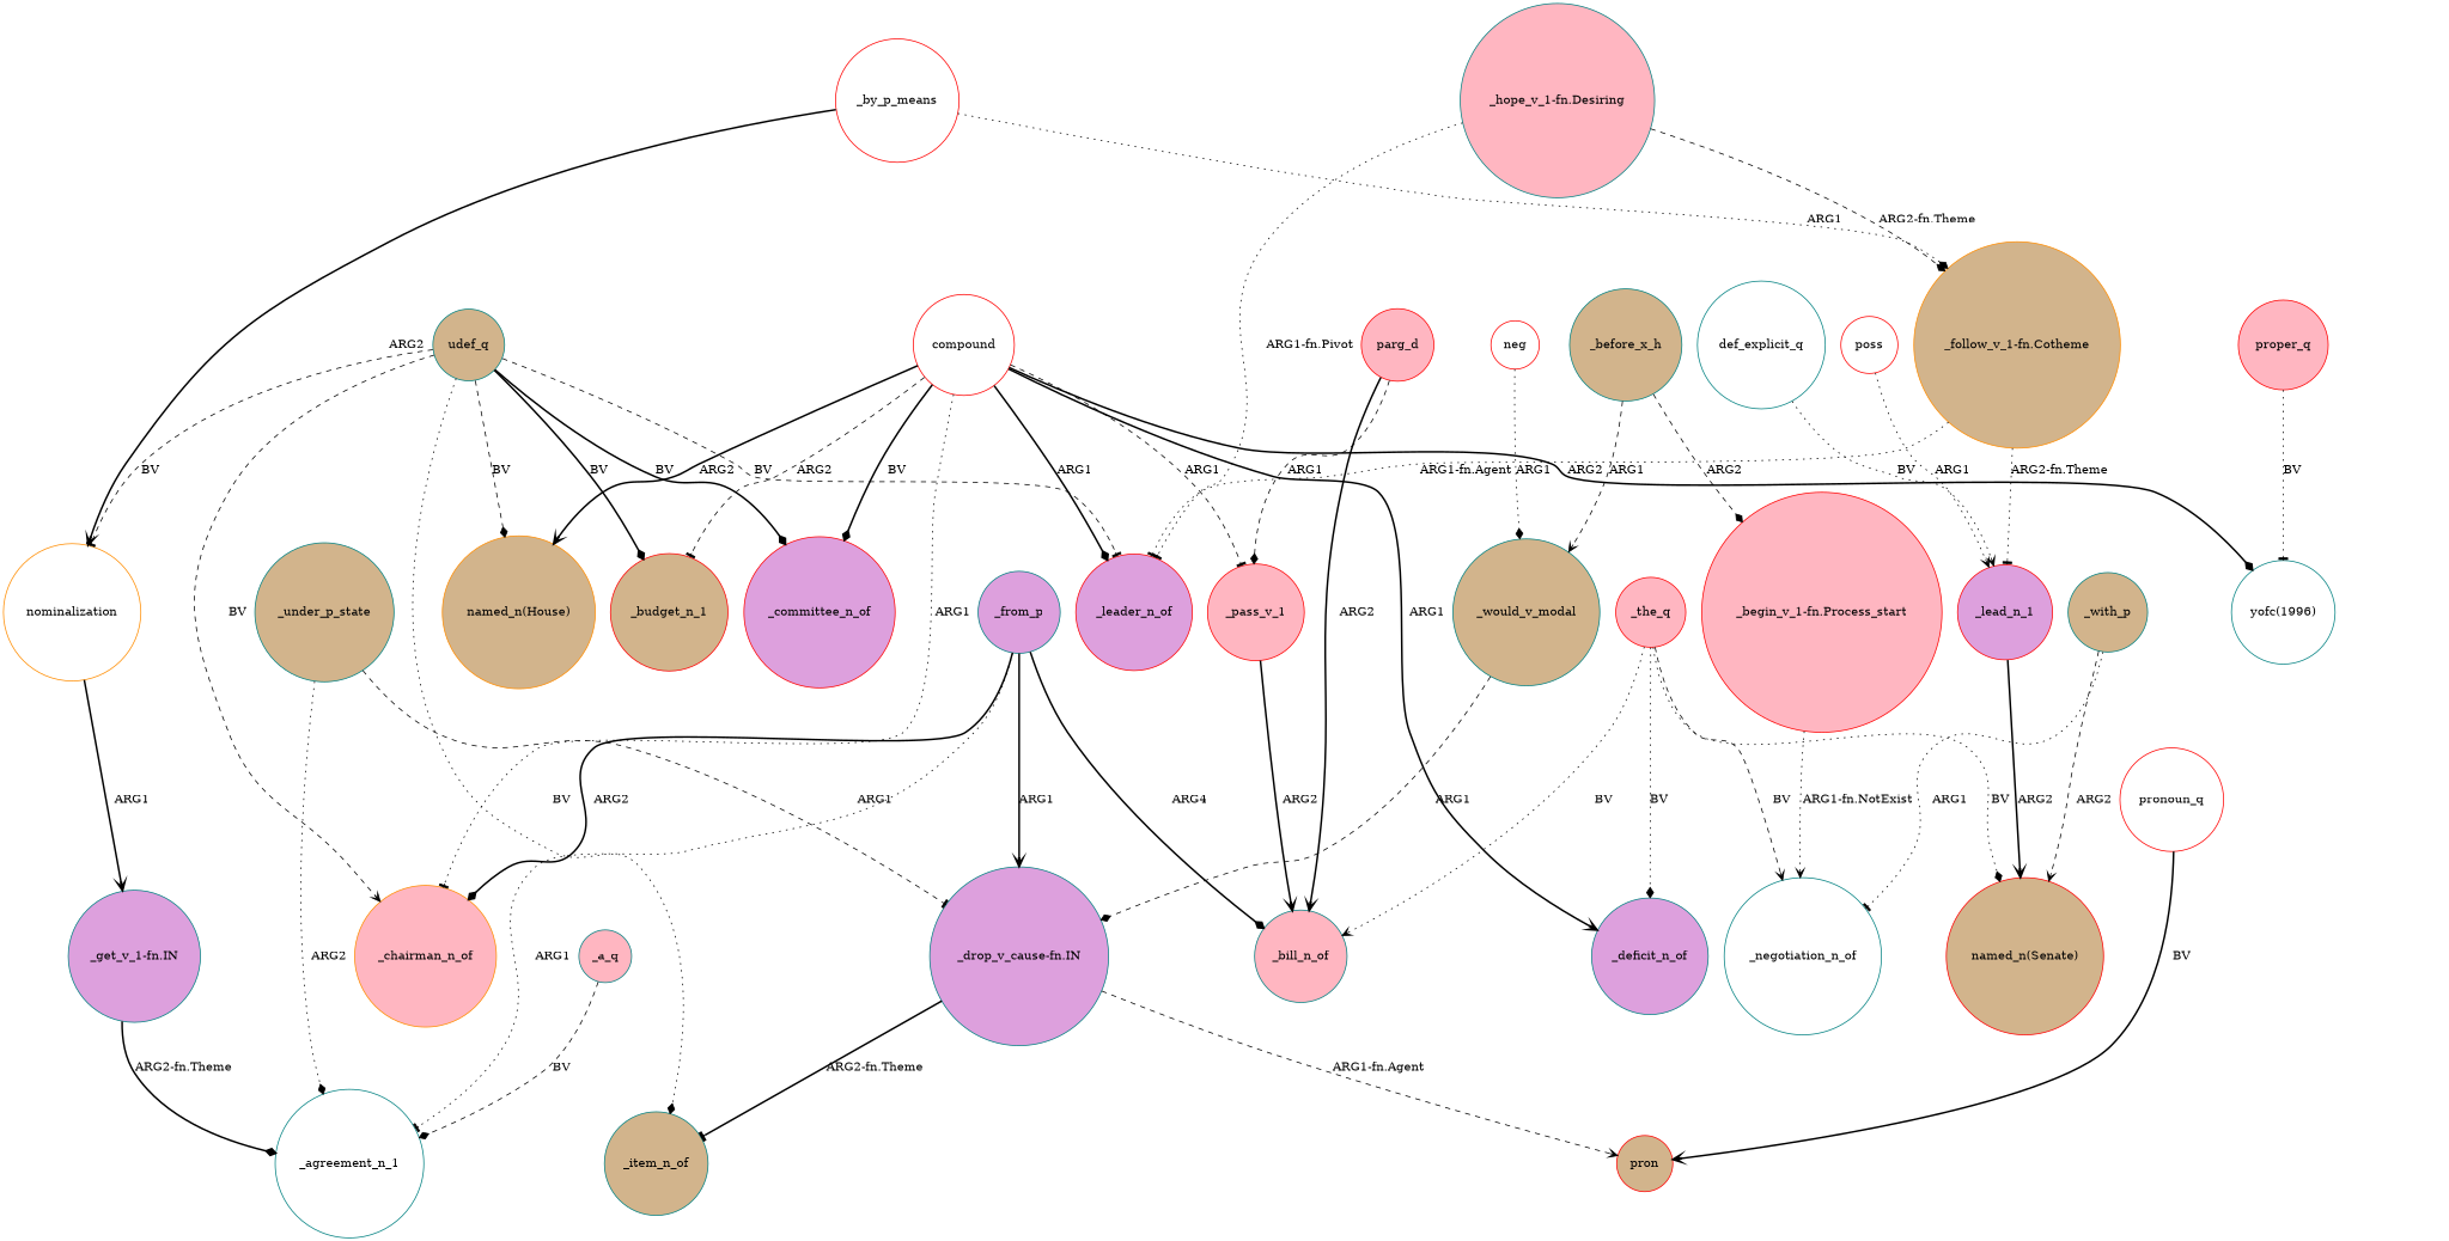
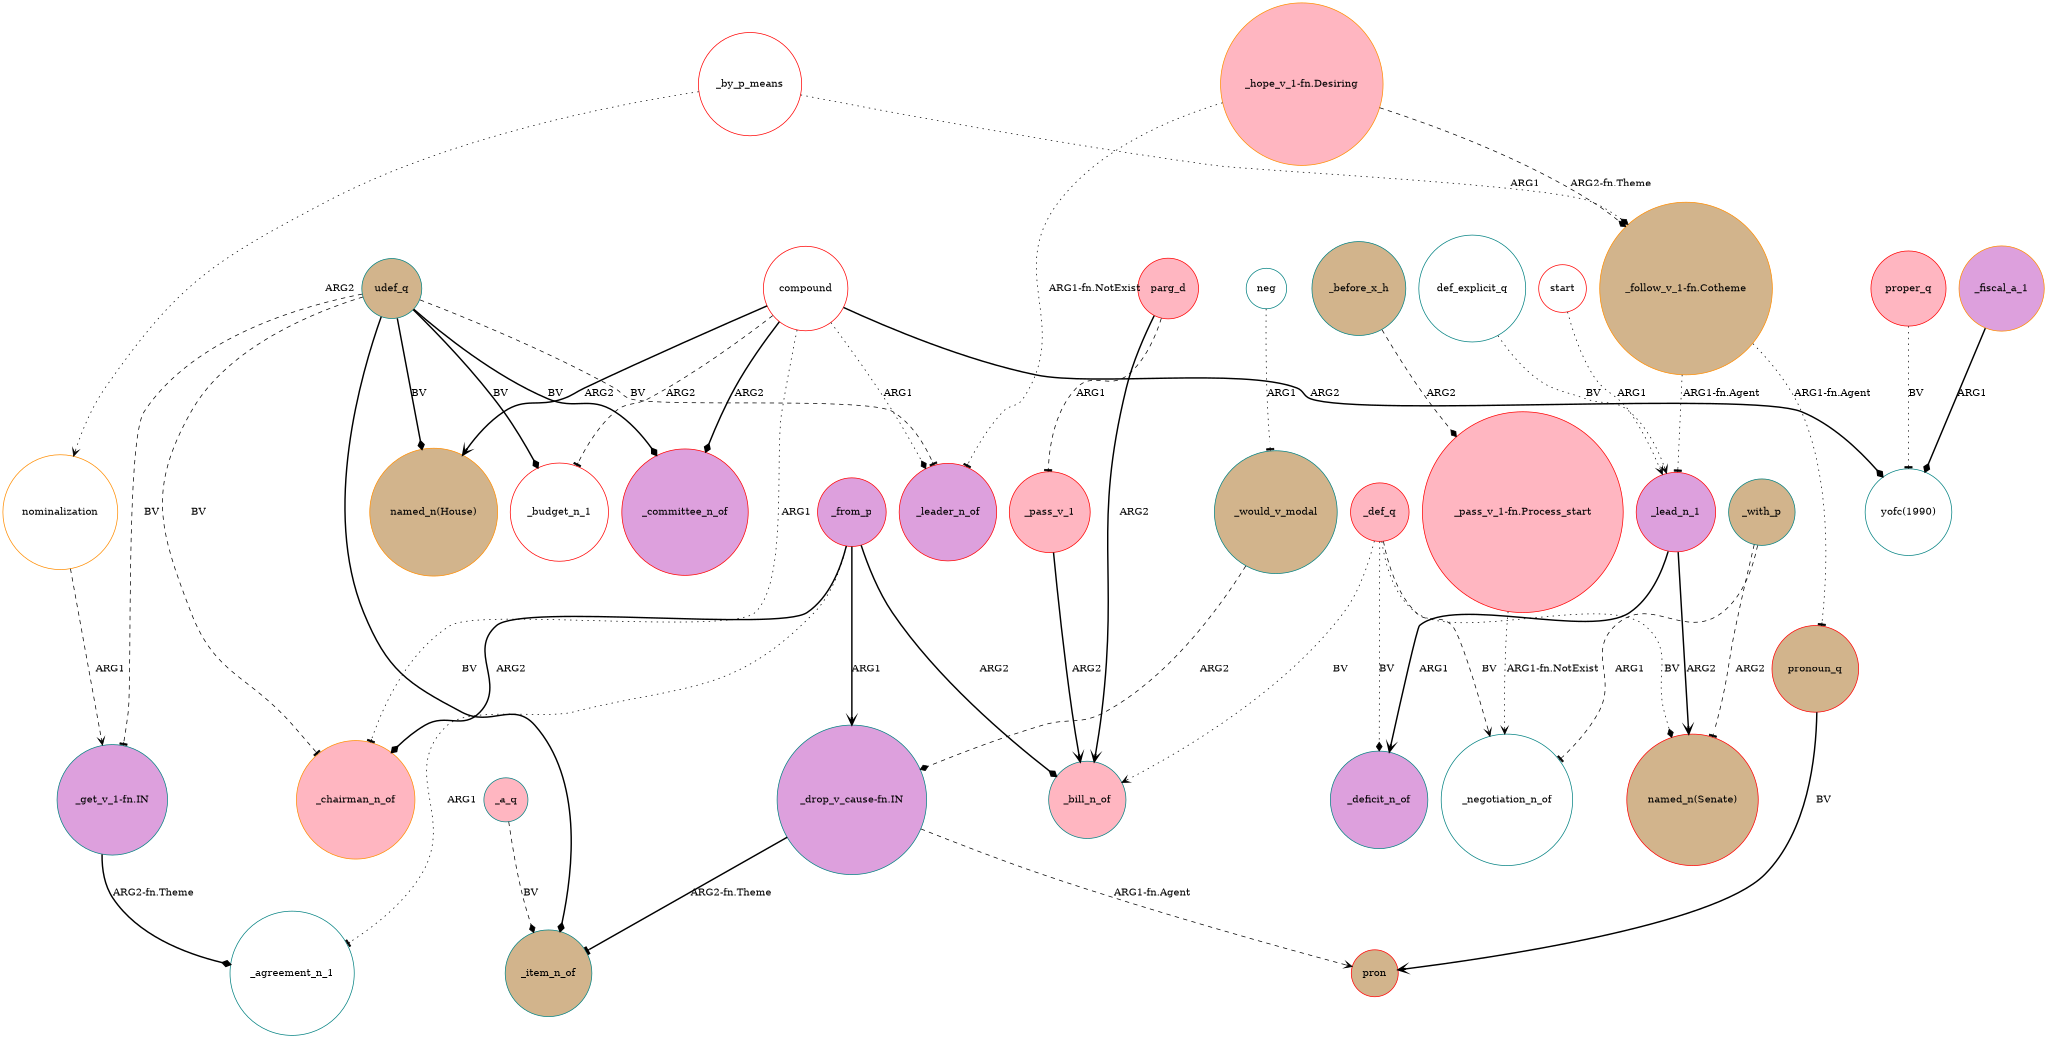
  digraph {
    node [color=teal fillcolor=tan shape=circle style=filled]
    edge [arrowhead=diamond style=bold]
    "named_n(House)" [color=darkorange]
    udef_q
    nominalization [color=darkorange fillcolor=white]
    _chairman_n_of [color=darkorange fillcolor=lightpink]
    _committee_n_of [color=red fillcolor=plum]
    _leader_n_of [color=red fillcolor=plum]
    _item_n_of
-   _budget_n_1 [color=red]
+   _budget_n_1 [color=red fillcolor=white]
    "_get_v_1-fn.IN" [fillcolor=plum]
    _agreement_n_1 [fillcolor=white]
-   _from_p [fillcolor=plum]
+   _from_p [color=red fillcolor=plum]
    _bill_n_of [fillcolor=lightpink]
    "_drop_v_cause-fn.IN" [fillcolor=plum]
    pron [color=red]
-   _the_q [color=red fillcolor=lightpink]
+   _the_q [color=red fillcolor=lightpink label=_def_q]
    _negotiation_n_of [fillcolor=white]
    _deficit_n_of [fillcolor=plum]
    "named_n(Senate)" [color=red]
    _pass_v_1 [color=red fillcolor=lightpink]
-   neg [color=red fillcolor=white]
+   neg [fillcolor=white]
    _would_v_modal
    compound [color=red fillcolor=white]
-   "yofc(1990)" [fillcolor=white label="yofc(1996)"]
+   "yofc(1990)" [fillcolor=white]
    _with_p
    _by_p_means [color=red fillcolor=white]
    "_follow_v_1-fn.Cotheme" [color=darkorange]
    _lead_n_1 [color=red fillcolor=plum]
    _before_x_h
-   "_begin_v_1-fn.Process_start" [color=red fillcolor=lightpink]
+   "_begin_v_1-fn.Process_start" [color=red fillcolor=lightpink label="_pass_v_1-fn.Process_start"]
    parg_d [color=red fillcolor=lightpink]
    def_explicit_q [fillcolor=white]
-   _under_p_state
-   "_hope_v_1-fn.Desiring" [fillcolor=lightpink]
+   "_hope_v_1-fn.Desiring" [color=darkorange fillcolor=lightpink]
    proper_q [color=red fillcolor=lightpink]
-   pronoun_q [color=red fillcolor=white]
+   pronoun_q [color=red]
    _a_q [fillcolor=lightpink]
-   poss [color=red fillcolor=white]
-   udef_q -> "named_n(House)" [label=BV style=dashed]
-   udef_q -> nominalization [arrowhead=tee label=BV style=dashed]
-   udef_q -> _chairman_n_of [arrowhead=vee label=BV style=dashed]
+   poss [color=red fillcolor=white label=start]
+   _fiscal_a_1 [color=darkorange fillcolor=plum]
+   udef_q -> "named_n(House)" [label=BV]
+   udef_q -> "_get_v_1-fn.IN" [arrowhead=tee label=BV style=dashed]
+   udef_q -> _chairman_n_of [arrowhead=tee label=BV style=dashed]
    udef_q -> _committee_n_of [label=BV]
    udef_q -> _leader_n_of [arrowhead=tee label=BV style=dashed]
-   udef_q -> _item_n_of [label=BV style=dotted]
+   udef_q -> _item_n_of [label=BV]
    udef_q -> _budget_n_1 [label=BV]
-   nominalization -> "_get_v_1-fn.IN" [arrowhead=vee label=ARG1]
+   nominalization -> "_get_v_1-fn.IN" [arrowhead=vee label=ARG1 style=dashed]
    "_get_v_1-fn.IN" -> _agreement_n_1 [label="ARG2-fn.Theme"]
    _from_p -> _chairman_n_of [label=ARG2]
    _from_p -> _agreement_n_1 [arrowhead=tee label=ARG1 style=dotted]
-   _from_p -> _bill_n_of [label=ARG4]
+   _from_p -> _bill_n_of [label=ARG2]
    _from_p -> "_drop_v_cause-fn.IN" [arrowhead=vee label=ARG1]
    "_drop_v_cause-fn.IN" -> _item_n_of [arrowhead=tee label="ARG2-fn.Theme"]
    "_drop_v_cause-fn.IN" -> pron [arrowhead=vee label="ARG1-fn.Agent" style=dashed]
    _the_q -> _bill_n_of [arrowhead=vee label=BV style=dotted]
    _the_q -> _negotiation_n_of [arrowhead=vee label=BV style=dashed]
    _the_q -> _deficit_n_of [label=BV style=dotted]
    _the_q -> "named_n(Senate)" [label=BV style=dotted]
    _pass_v_1 -> _bill_n_of [arrowhead=vee label=ARG2]
-   neg -> _would_v_modal [label=ARG1 style=dotted]
-   _would_v_modal -> "_drop_v_cause-fn.IN" [label=ARG1 style=dashed]
+   neg -> _would_v_modal [arrowhead=tee label=ARG1 style=dotted]
+   _would_v_modal -> "_drop_v_cause-fn.IN" [label=ARG2 style=dashed]
    compound -> "named_n(House)" [arrowhead=vee label=ARG2]
    compound -> _chairman_n_of [arrowhead=tee label=ARG1 style=dotted]
-   compound -> _committee_n_of [label=BV]
-   compound -> _leader_n_of [label=ARG1]
+   compound -> _committee_n_of [label=ARG2]
+   compound -> _leader_n_of [label=ARG1 style=dotted]
    compound -> _budget_n_1 [arrowhead=tee label=ARG2 style=dashed]
-   compound -> _deficit_n_of [arrowhead=vee label=ARG1]
-   compound -> _pass_v_1 [arrowhead=tee label=ARG1 style=dashed]
+   _lead_n_1 -> _deficit_n_of [arrowhead=vee label=ARG1]
    compound -> "yofc(1990)" [label=ARG2]
-   _with_p -> _negotiation_n_of [arrowhead=tee label=ARG1 style=dotted]
-   _with_p -> "named_n(Senate)" [arrowhead=vee label=ARG2 style=dashed]
-   _by_p_means -> nominalization [arrowhead=vee label=ARG2]
+   _with_p -> _negotiation_n_of [arrowhead=tee label=ARG1 style=dashed]
+   _with_p -> "named_n(Senate)" [arrowhead=tee label=ARG2 style=dashed]
+   _by_p_means -> nominalization [arrowhead=vee label=ARG2 style=dotted]
    _by_p_means -> "_follow_v_1-fn.Cotheme" [label=ARG1 style=dotted]
-   "_follow_v_1-fn.Cotheme" -> _leader_n_of [arrowhead=tee label="ARG1-fn.Agent" style=dotted]
-   "_follow_v_1-fn.Cotheme" -> _lead_n_1 [arrowhead=tee label="ARG2-fn.Theme" style=dotted]
+   "_follow_v_1-fn.Cotheme" -> pronoun_q [arrowhead=tee label="ARG1-fn.Agent" style=dotted]
+   "_follow_v_1-fn.Cotheme" -> _lead_n_1 [arrowhead=tee label="ARG1-fn.Agent" style=dotted]
    _lead_n_1 -> "named_n(Senate)" [arrowhead=vee label=ARG2]
-   _before_x_h -> _would_v_modal [arrowhead=vee label=ARG1 style=dashed]
    _before_x_h -> "_begin_v_1-fn.Process_start" [label=ARG2 style=dashed]
    "_begin_v_1-fn.Process_start" -> _negotiation_n_of [arrowhead=vee label="ARG1-fn.NotExist" style=dotted]
    parg_d -> _bill_n_of [arrowhead=vee label=ARG2]
-   parg_d -> _pass_v_1 [label=ARG1 style=dashed]
+   parg_d -> _pass_v_1 [arrowhead=tee label=ARG1 style=dashed]
    def_explicit_q -> _lead_n_1 [arrowhead=vee label=BV style=dotted]
-   _under_p_state -> _agreement_n_1 [label=ARG2 style=dotted]
-   _under_p_state -> "_drop_v_cause-fn.IN" [arrowhead=tee label=ARG1 style=dashed]
-   "_hope_v_1-fn.Desiring" -> _leader_n_of [arrowhead=tee label="ARG1-fn.Pivot" style=dotted]
+   "_hope_v_1-fn.Desiring" -> _leader_n_of [arrowhead=tee label="ARG1-fn.NotExist" style=dotted]
    "_hope_v_1-fn.Desiring" -> "_follow_v_1-fn.Cotheme" [label="ARG2-fn.Theme" style=dashed]
    proper_q -> "yofc(1990)" [arrowhead=tee label=BV style=dotted]
    pronoun_q -> pron [arrowhead=vee label=BV]
-   _a_q -> _agreement_n_1 [label=BV style=dashed]
+   _a_q -> _item_n_of [label=BV style=dashed]
    poss -> _lead_n_1 [arrowhead=vee label=ARG1 style=dotted]
+   _fiscal_a_1 -> "yofc(1990)" [label=ARG1]
  }
